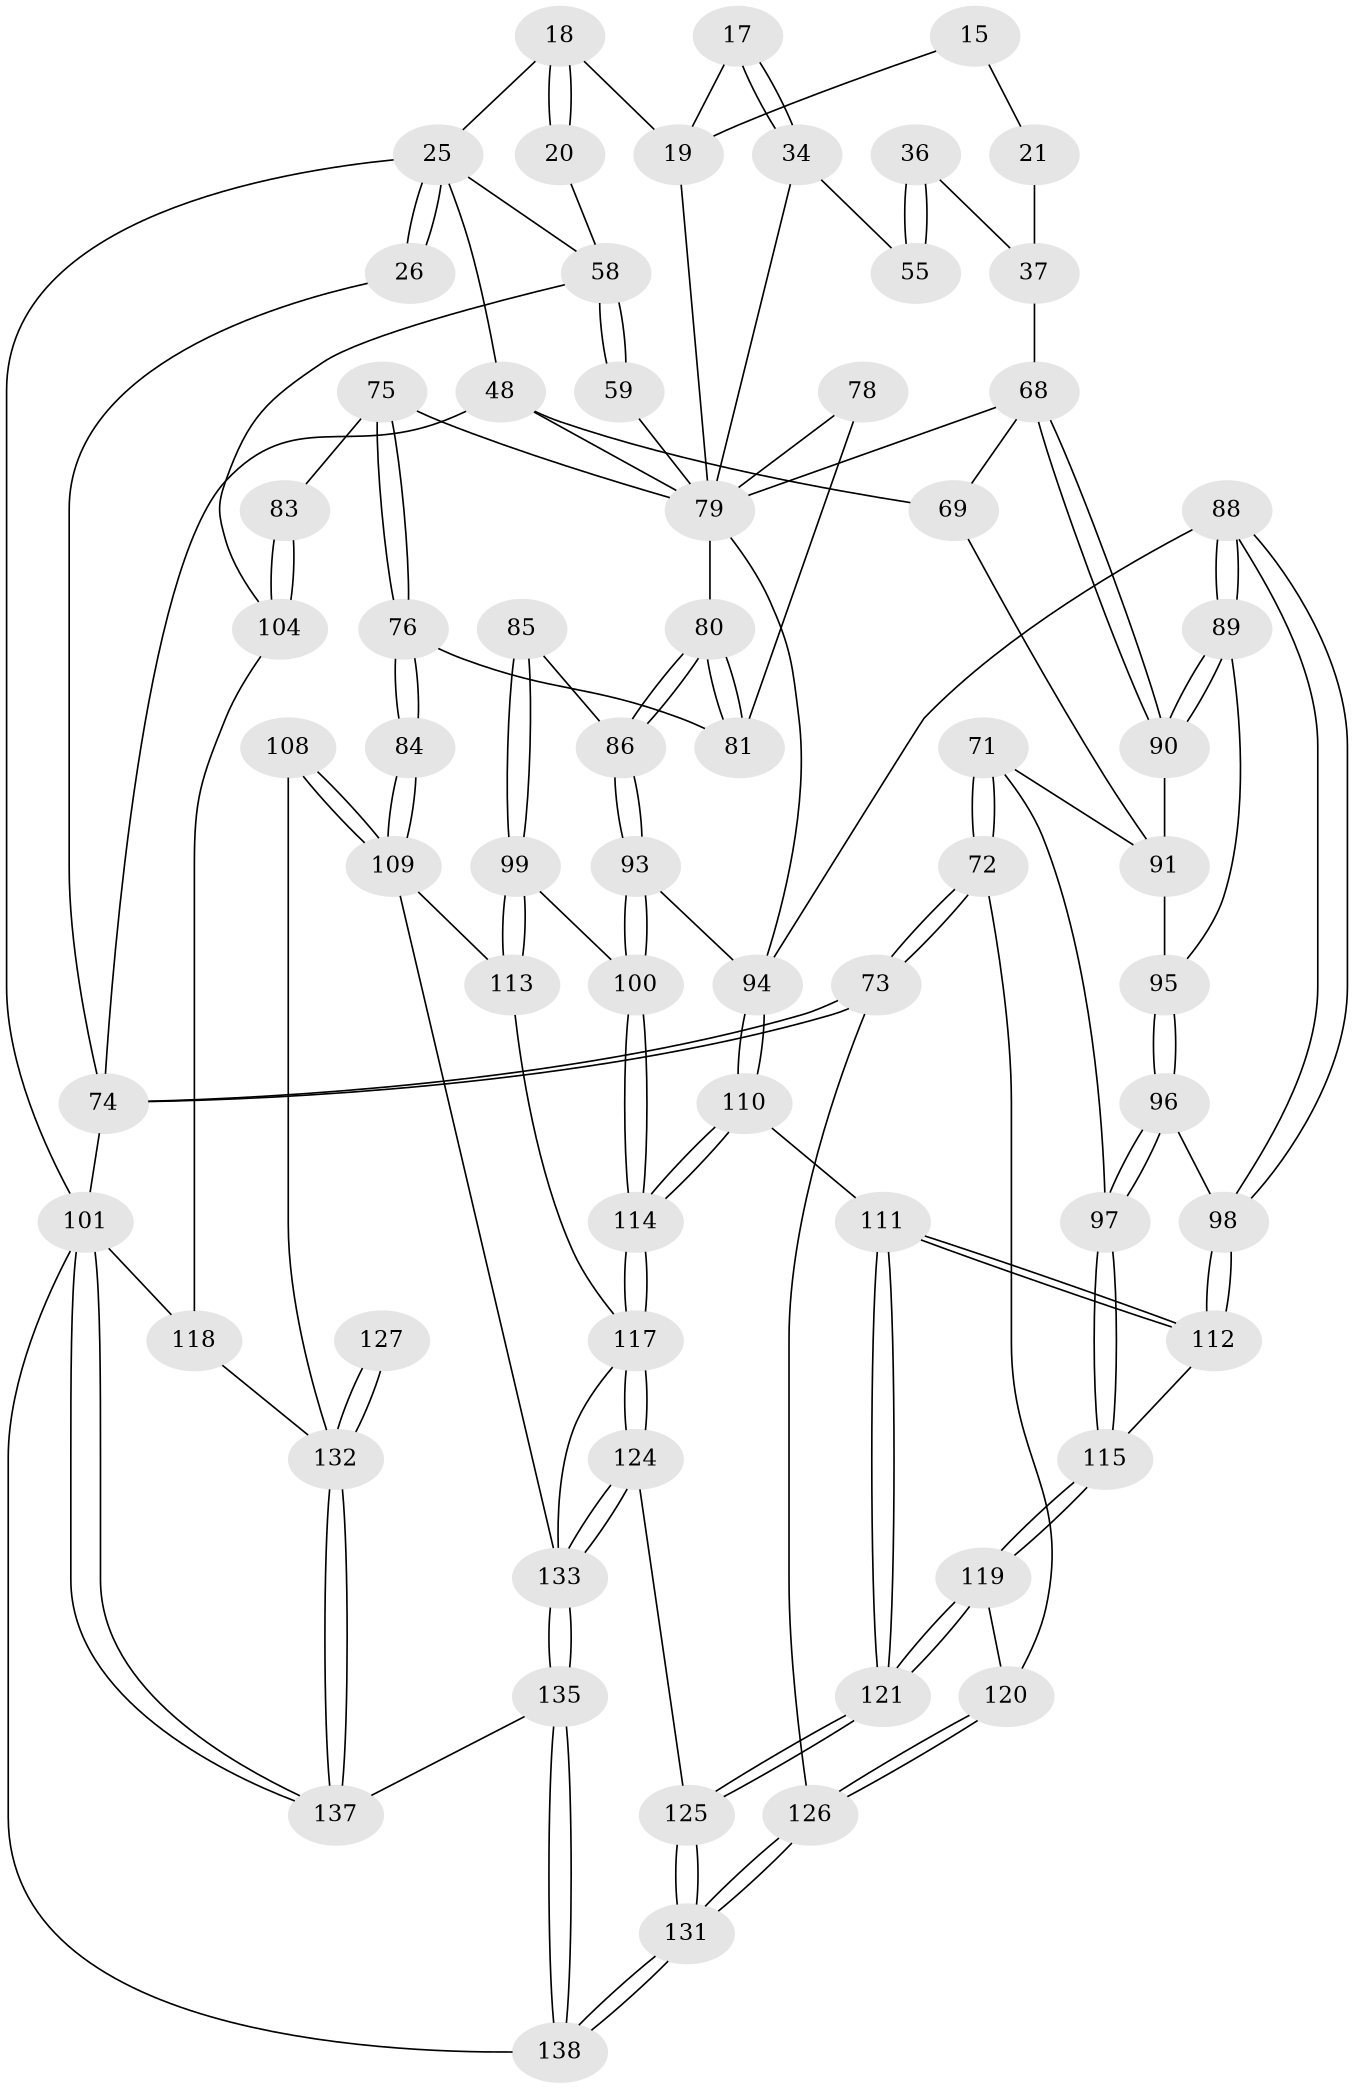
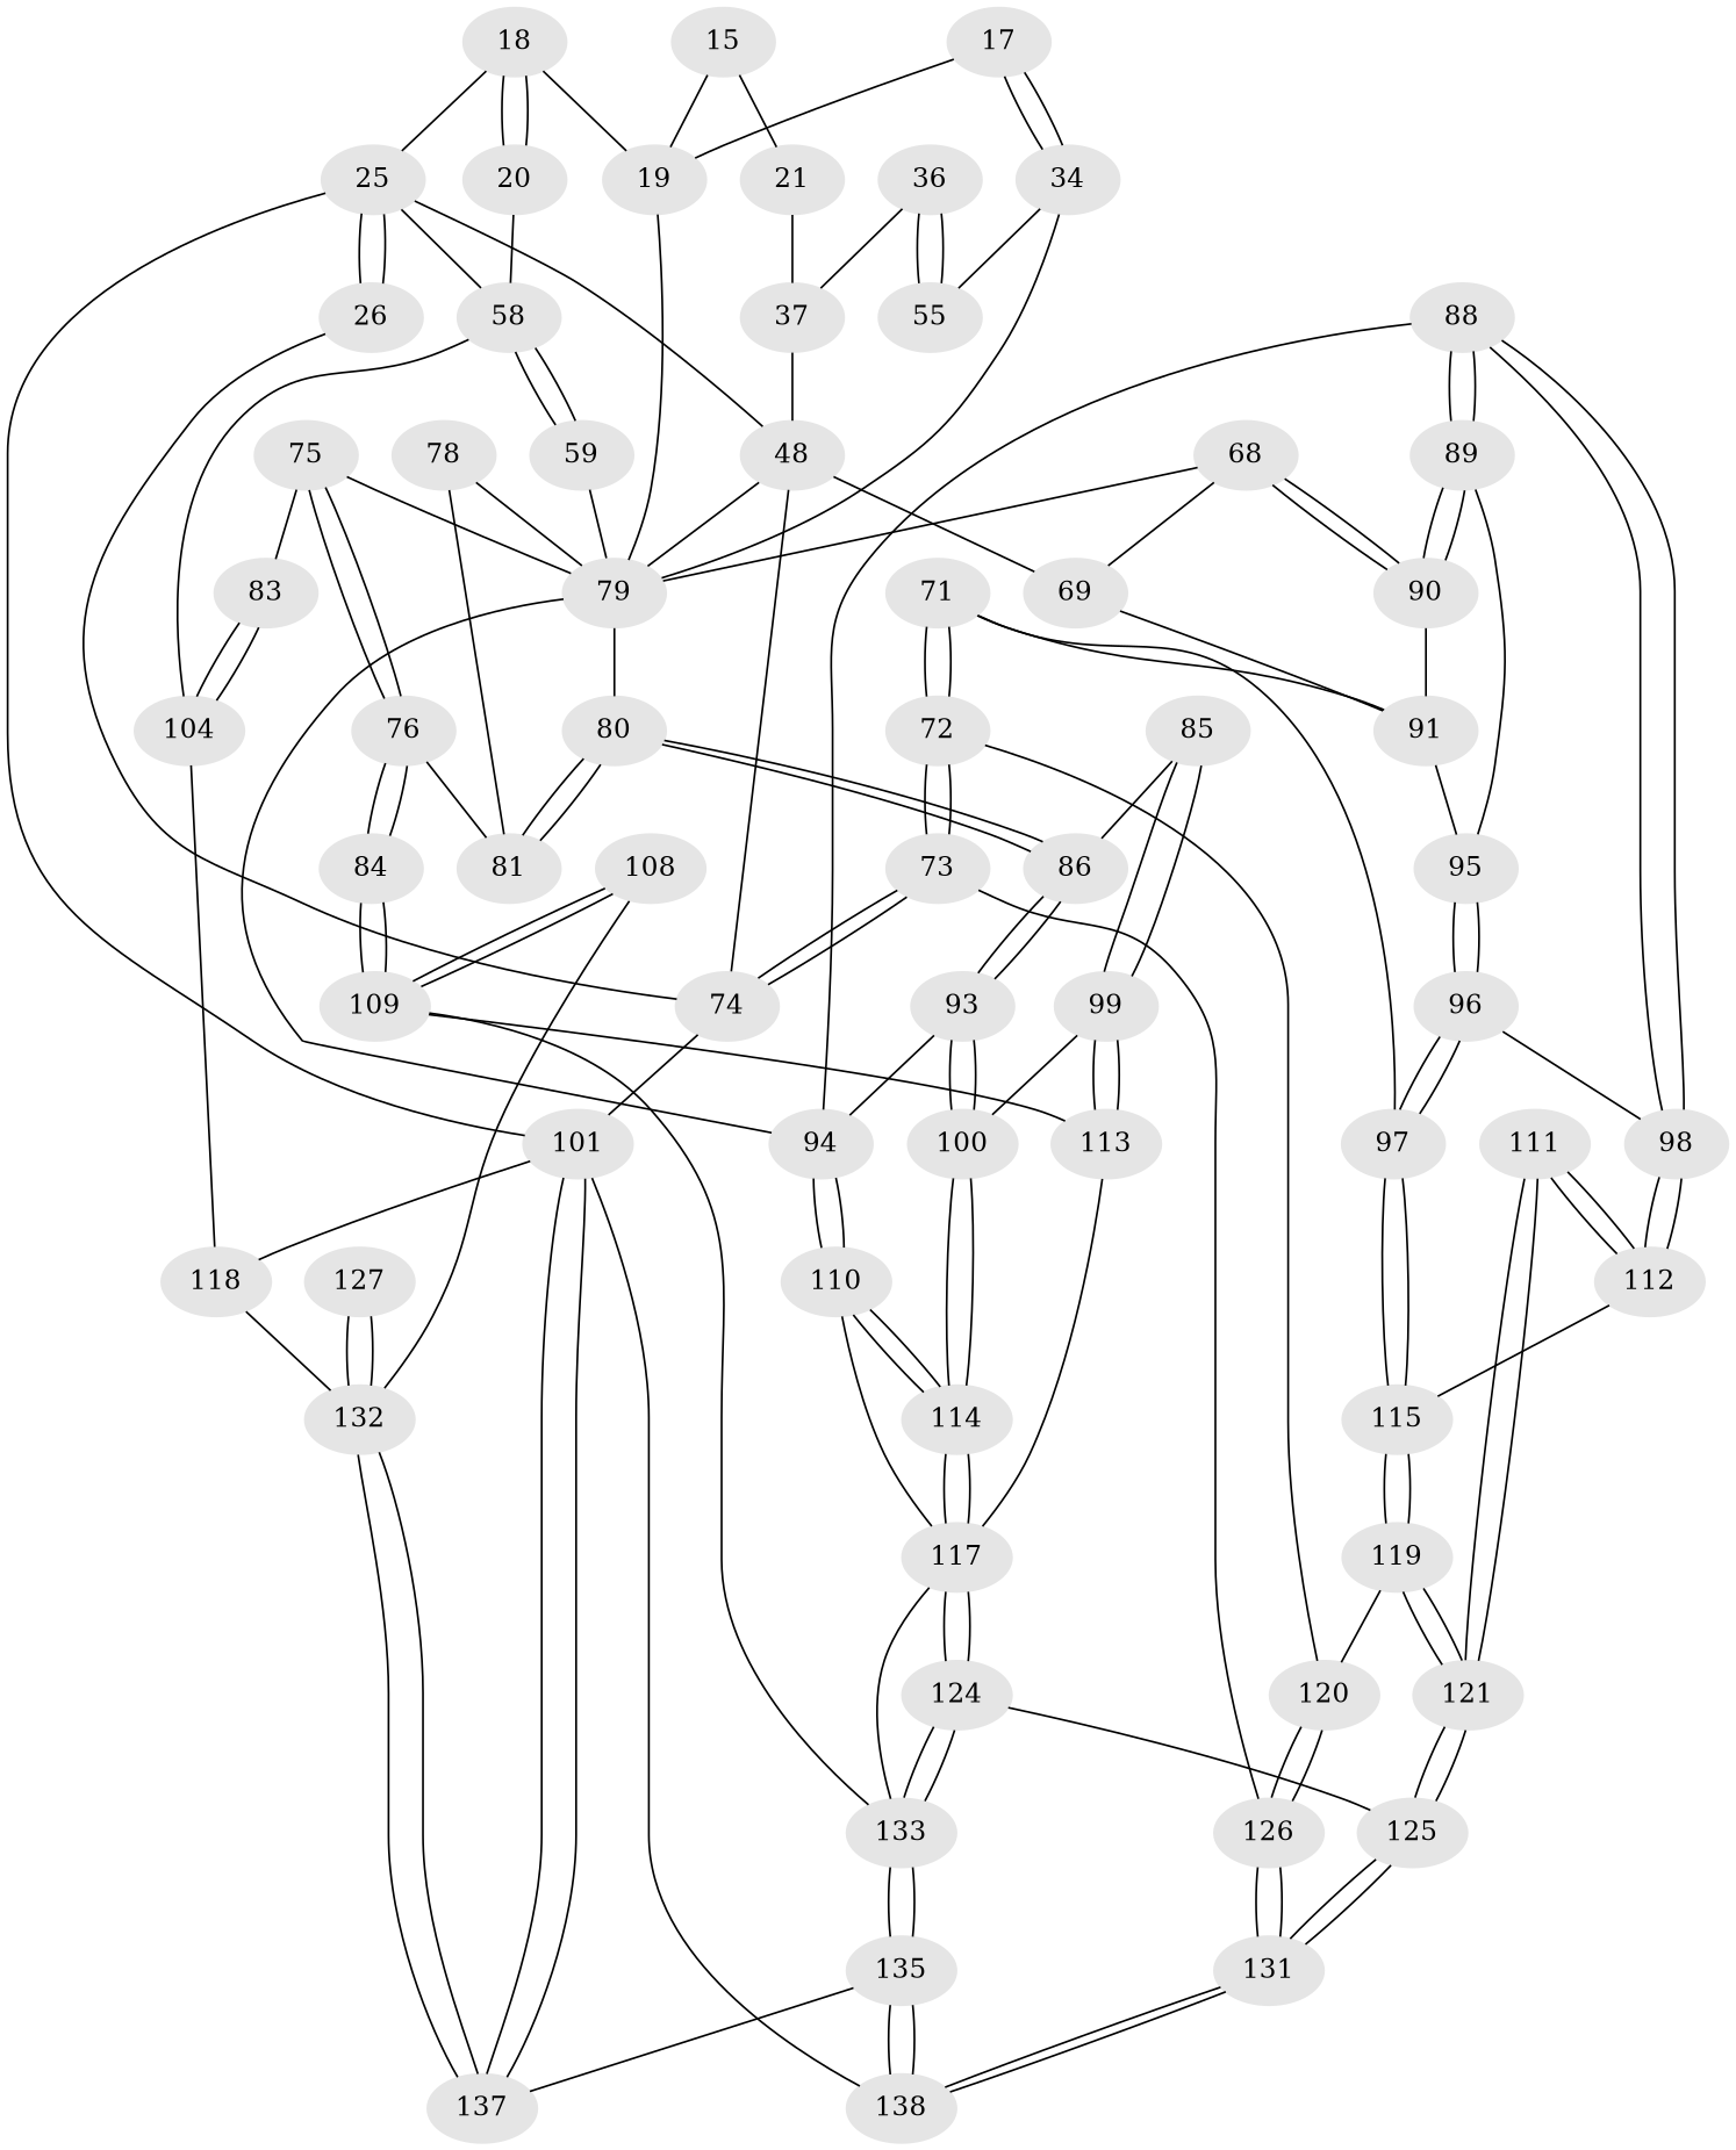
  graph {
    node [color=gray90 style=filled]
    15 [super="+10"]
    19 [super="+16"]
    21 [super="+11"]
    79 [super="+67+60+66+62+43"]
    37 [super="+33+27+12"]
    17
    34
    55 [super="+51+35"]
    18 [super="+5"]
    20
    25 [super="+24+8+7"]
    58 [super="+56"]
    26
    48 [super="+46+28+44"]
    101 [super="+92"]
    80
    94 [super="+87"]
    59 [super="+41"]
    104 [super="+103+82"]
    74 [super="+45"]
    69 [super="+49+47"]
    118 [super="+105+102"]
    137 [super="+136"]
    138
    36
    91 [super="+70"]
    68
    90
    95
    71
    72
    97
    73
    120
    115
    126
    131
    75
    76
    83
    81 [super="+77"]
    84
    109
    78
    86
    110
    93
    85
    99
    113
    133 [super="+130+129"]
    100
    88
    89
    98
    112
    96
    114
    111
    119
    117 [super="+116"]
    132 [super="+122+128"]
    108
    135 [super="+134"]
    121
    125
    124
    127
    15 -- 19 [weight=2]
    15 -- 21 [weight=2]
    19 -- 79
    21 -- 37 [weight=2]
    79 -- 80
    79 -- 94
-   37 -- 68 [weight=3]
+   37 -- 48 [weight=3]
    17 -- 19 [weight=2]
    17 -- 34
    17 -- 34
    34 -- 79
    34 -- 55
    18 -- 19 [weight=2]
    18 -- 20 [weight=2]
    18 -- 20
    18 -- 25
    20 -- 58
    25 -- 58
    25 -- 26 [weight=2]
    25 -- 26
    25 -- 48 [weight=3]
    25 -- 101 [weight=2]
    58 -- 59 [weight=2]
    58 -- 59
    58 -- 104
    26 -- 74
    48 -- 79
    48 -- 74
    48 -- 69 [weight=4]
    101 -- 118
    101 -- 137
    101 -- 137
    101 -- 138
    80 -- 81
    80 -- 81
    80 -- 86
    80 -- 86
    94 -- 110
    94 -- 110
    59 -- 79 [weight=2]
    104 -- 118 [weight=2]
    74 -- 101
    69 -- 91
    118 -- 132 [weight=2]
    36 -- 37
    36 -- 55 [weight=2]
    36 -- 55
    91 -- 95
    68 -- 79
    68 -- 69
    68 -- 90
    68 -- 90
    90 -- 91
    95 -- 96
    95 -- 96
    71 -- 91
    71 -- 72
    71 -- 72
    71 -- 97
    72 -- 73
    72 -- 73
    72 -- 120
    97 -- 115
    97 -- 115
    73 -- 74
    73 -- 74
    73 -- 126
    120 -- 126
    120 -- 126
    115 -- 119
    115 -- 119
    126 -- 131
    126 -- 131
    131 -- 138
    131 -- 138
    75 -- 79
    75 -- 76
    75 -- 76
    75 -- 83
    76 -- 81
    76 -- 84
    76 -- 84
    83 -- 104 [weight=2]
    83 -- 104
    84 -- 109
    84 -- 109
    109 -- 113
    109 -- 133
    78 -- 79
    78 -- 81 [weight=2]
    86 -- 93
    86 -- 93
    110 -- 114
    110 -- 114
-   110 -- 111
+   110 -- 117
    93 -- 94
    93 -- 100
    93 -- 100
    85 -- 86
    85 -- 99
    85 -- 99
    99 -- 113
    99 -- 113
    99 -- 100
    113 -- 117
    133 -- 135 [weight=2]
    133 -- 135
    100 -- 114
    100 -- 114
    88 -- 94
    88 -- 89
    88 -- 89
    88 -- 98
    88 -- 98
    89 -- 90
    89 -- 90
    89 -- 95
    98 -- 112
    98 -- 112
    112 -- 115
    96 -- 97
    96 -- 97
    96 -- 98
    114 -- 117
    114 -- 117
    111 -- 112
    111 -- 112
    111 -- 121
    111 -- 121
    119 -- 120
    119 -- 121
    119 -- 121
    117 -- 133
    117 -- 124
    117 -- 124
    132 -- 137 [weight=2]
    132 -- 137
    108 -- 109
    108 -- 109
    108 -- 132
    135 -- 137
    135 -- 138
    135 -- 138
    121 -- 125
    121 -- 125
    125 -- 131
    125 -- 131
    124 -- 133
    124 -- 133
    124 -- 125
    127 -- 132 [weight=3]
    127 -- 132
  }
